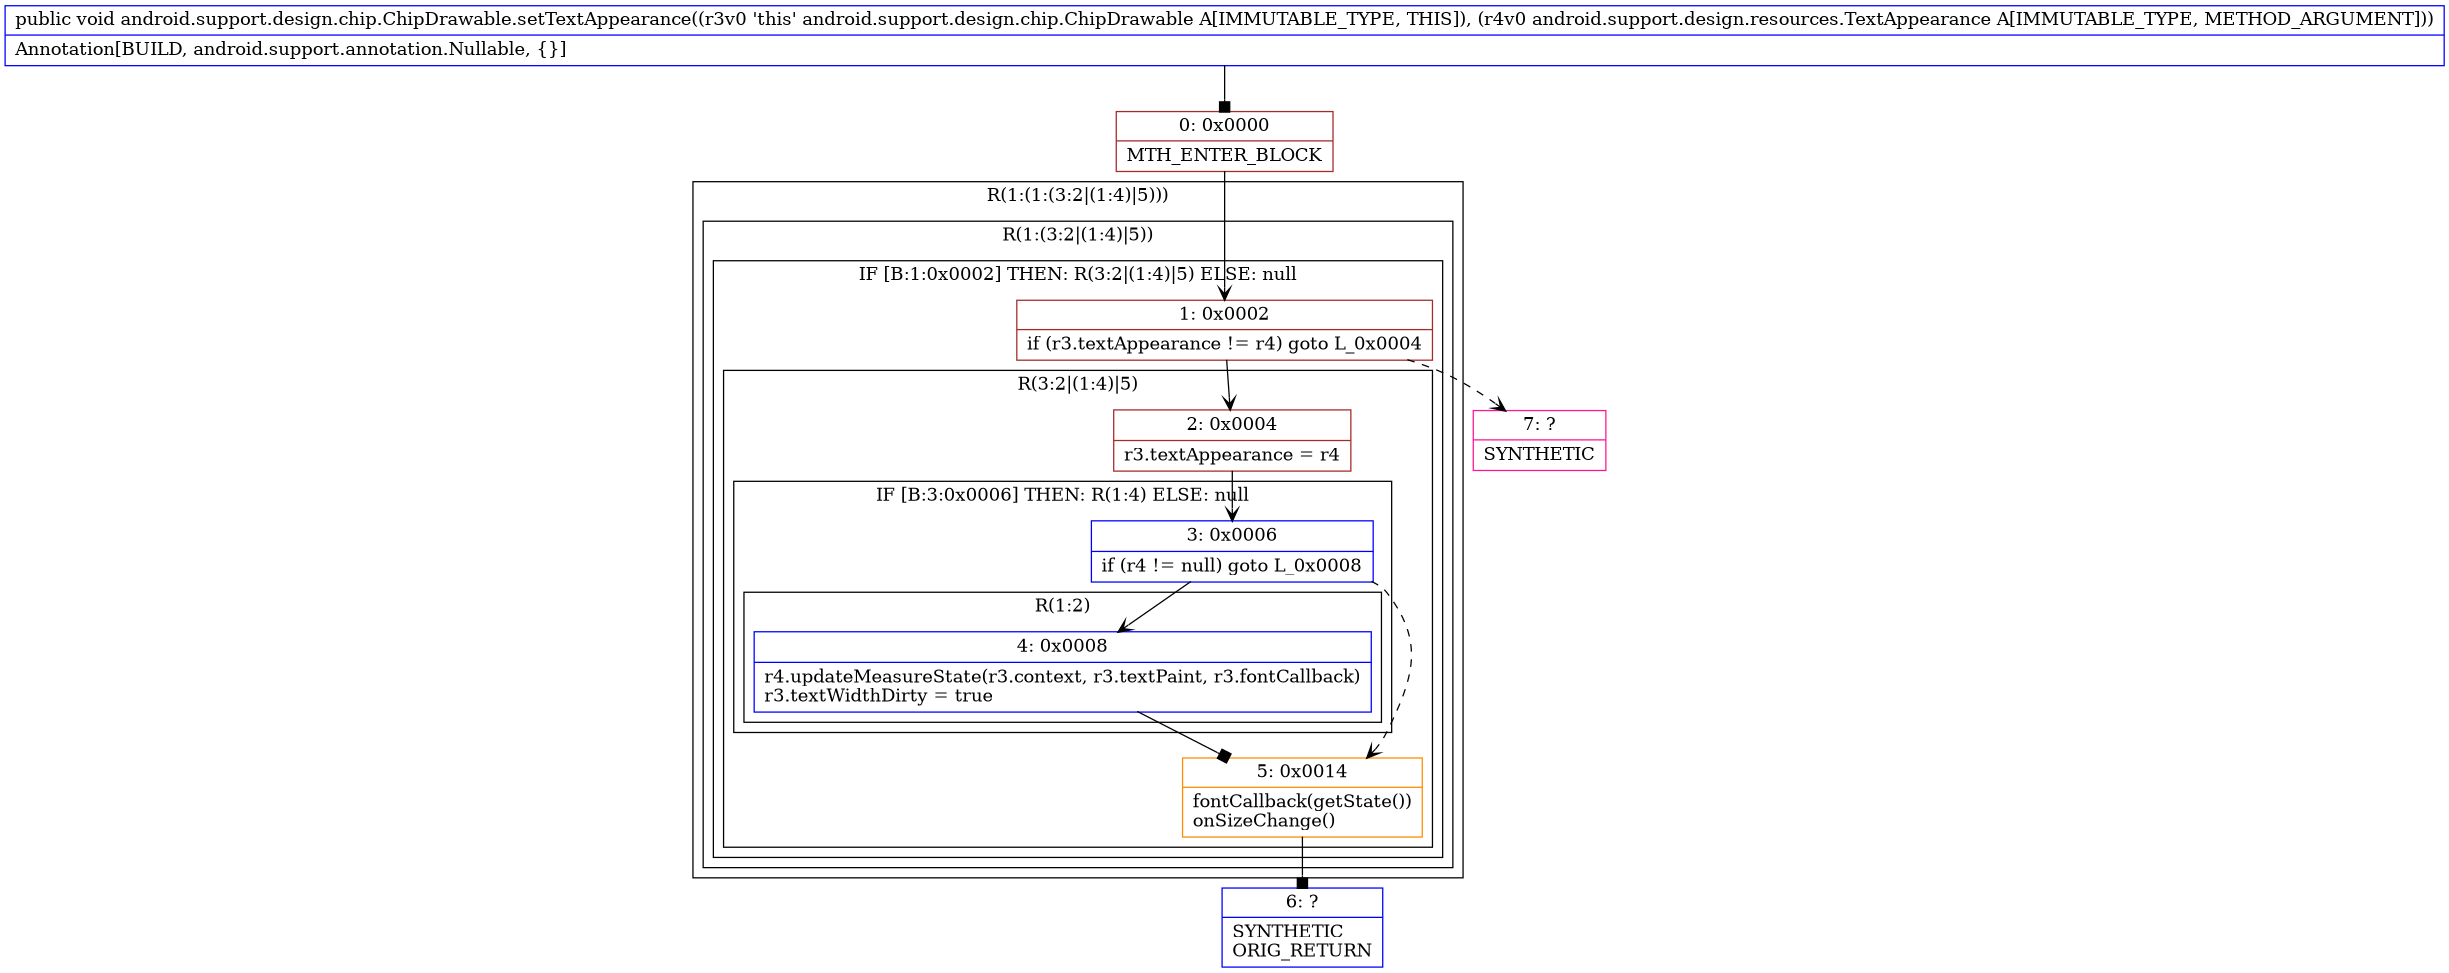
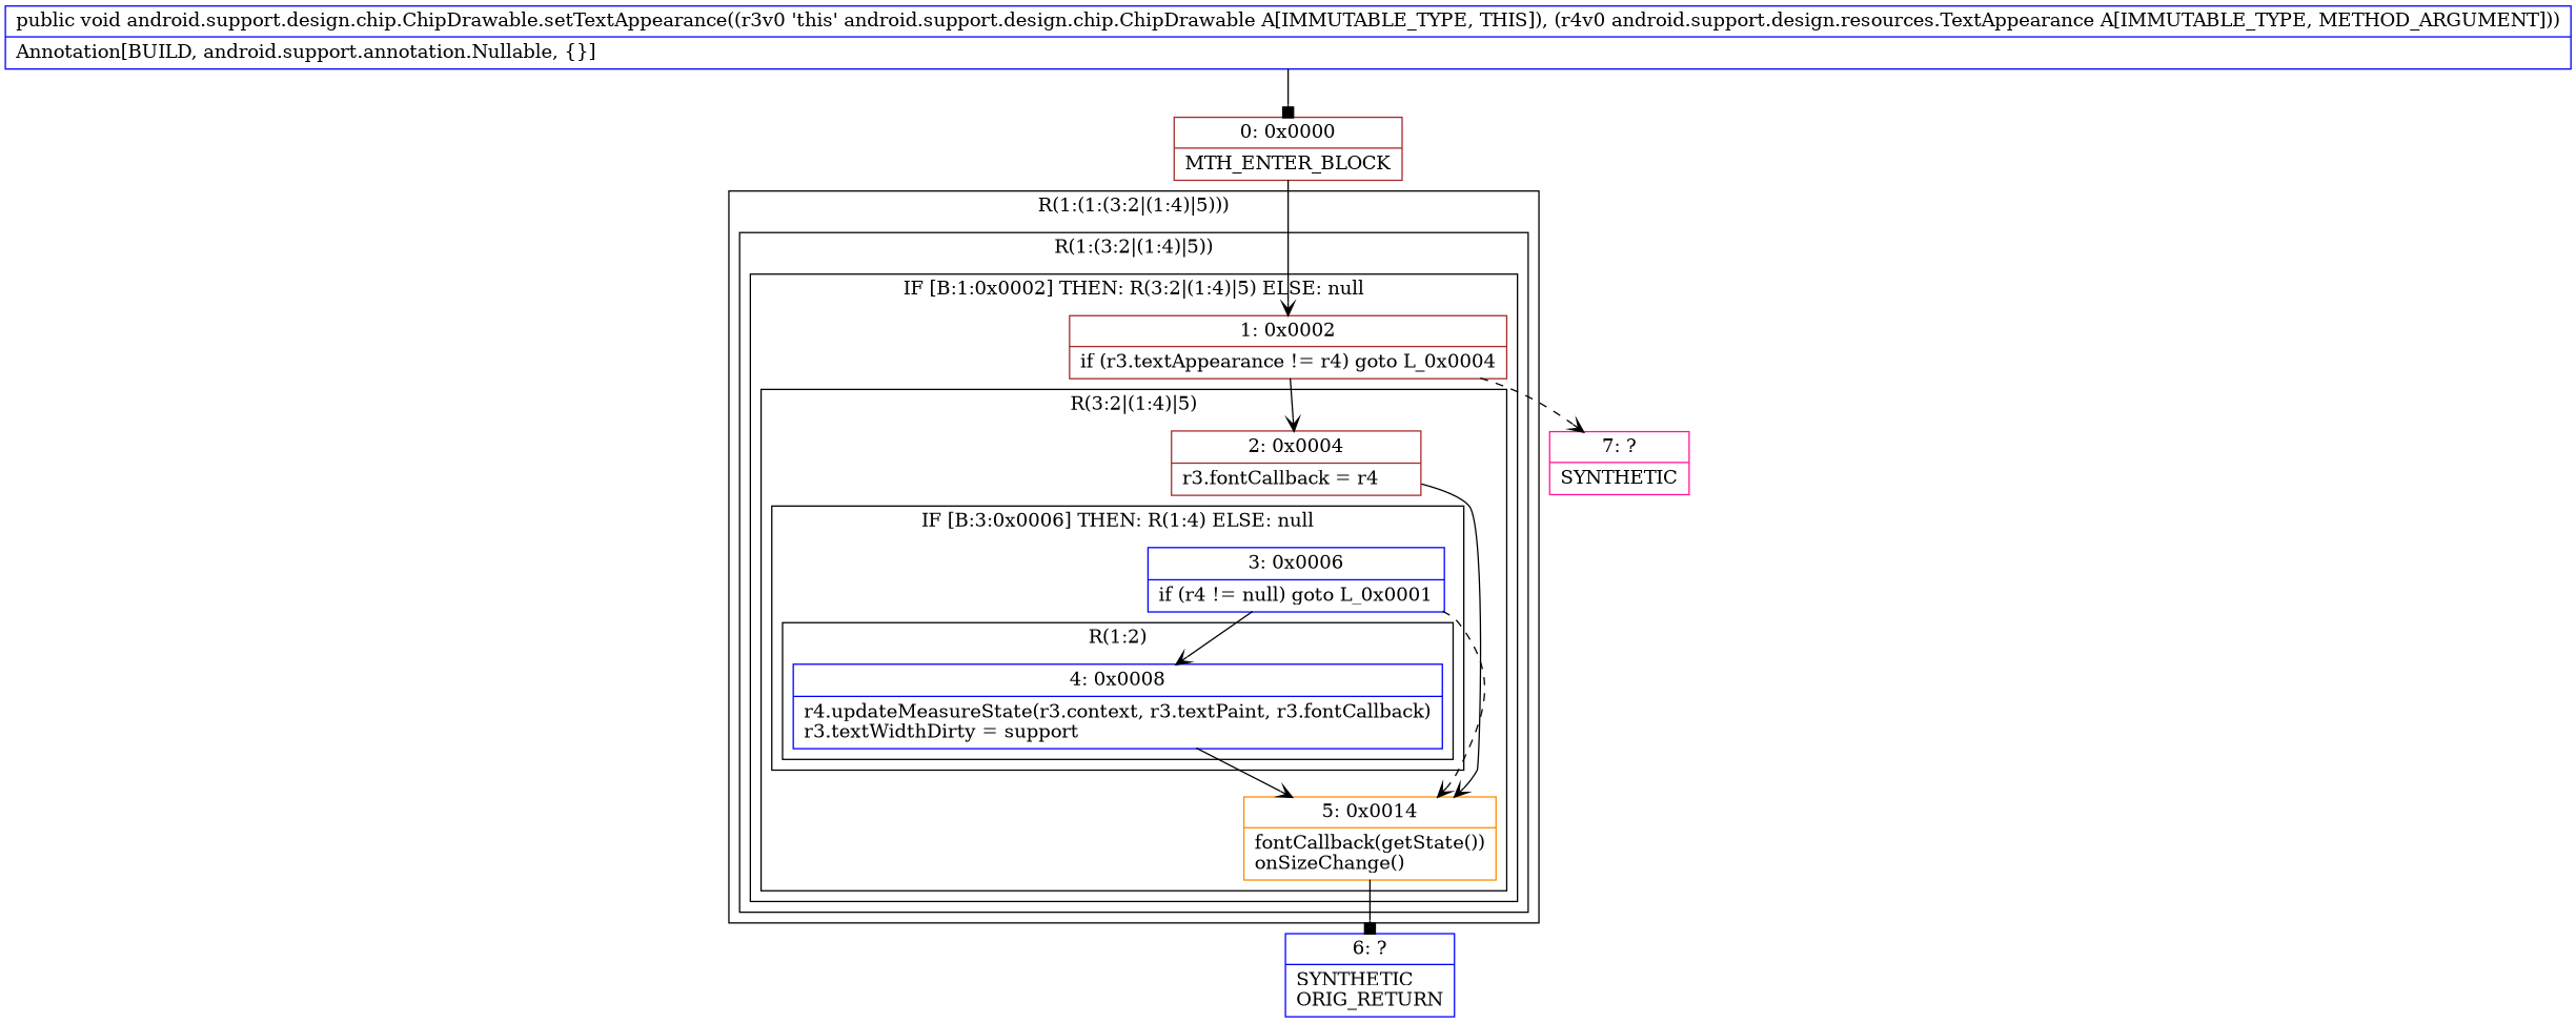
  digraph {
    node [color=blue shape=record]
    edge [arrowhead=vee]
-   n1 [label="{4\:\ 0x0008|r4.updateMeasureState(r3.context, r3.textPaint, r3.fontCallback)\lr3.textWidthDirty = true\l}"]
-   n2 [label="{3\:\ 0x0006|if (r4 != null) goto L_0x0008\l}"]
-   n3 [color=brown label="{2\:\ 0x0004|r3.textAppearance = r4\l}"]
+   n1 [label="{4\:\ 0x0008|r4.updateMeasureState(r3.context, r3.textPaint, r3.fontCallback)\lr3.textWidthDirty = support\l}"]
+   n2 [label="{3\:\ 0x0006|if (r4 != null) goto L_0x0001\l}"]
+   n3 [color=brown label="{2\:\ 0x0004|r3.fontCallback = r4\l}"]
    n4 [color=darkorange label="{5\:\ 0x0014|fontCallback(getState())\lonSizeChange()\l}"]
    n5 [color=brown label="{1\:\ 0x0002|if (r3.textAppearance != r4) goto L_0x0004\l}"]
    n6 [label="{6\:\ ?|SYNTHETIC\lORIG_RETURN\l}"]
    n7 [color=deeppink label="{7\:\ ?|SYNTHETIC\l}"]
    n8 [color=brown label="{0\:\ 0x0000|MTH_ENTER_BLOCK\l}"]
    n9 [label="{public void android.support.design.chip.ChipDrawable.setTextAppearance((r3v0 'this' android.support.design.chip.ChipDrawable A[IMMUTABLE_TYPE, THIS]), (r4v0 android.support.design.resources.TextAppearance A[IMMUTABLE_TYPE, METHOD_ARGUMENT]))  | Annotation[BUILD, android.support.annotation.Nullable, \{\}]\l}"]
    subgraph cluster_1 {
      label="R(1:(1:(3:2|(1:4)|5)))"
      subgraph cluster_2 {
        label="R(1:(3:2|(1:4)|5))"
        subgraph cluster_3 {
          label="IF [B:1:0x0002] THEN: R(3:2|(1:4)|5) ELSE: null"
          n5
          subgraph cluster_4 {
            label="R(3:2|(1:4)|5)"
            n3
            n4
            subgraph cluster_5 {
              label="IF [B:3:0x0006] THEN: R(1:4) ELSE: null"
              n2
              subgraph cluster_6 {
                label="R(1:2)"
                n1
              }
            }
          }
        }
      }
    }
-   n1 -> n4 [arrowhead=box]
+   n1 -> n4
    n2 -> n1
    n2 -> n4 [style=dashed]
-   n3 -> n2
+   n3 -> n4
    n4 -> n6 [arrowhead=box]
    n5 -> n3
    n5 -> n7 [style=dashed]
    n8 -> n5
    n9 -> n8 [arrowhead=box]
  }
